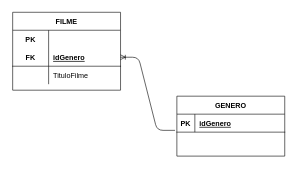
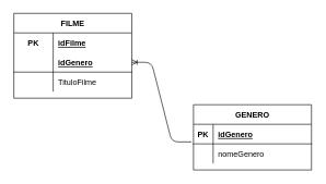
  <mxCell id="0" />
  <mxCell id="1" parent="0" />
  <mxCell id="2" value="FILME" style="shape=table;startSize=30;container=1;collapsible=1;childLayout=tableLayout;fixedRows=1;rowLines=0;fontStyle=1;align=center;resizeLast=1;" vertex="1" parent="1"><mxGeometry x="20" y="20" width="180" height="130" as="geometry" /></mxCell>
  <mxCell id="3" value="" style="shape=partialRectangle;collapsible=0;dropTarget=0;pointerEvents=0;fillColor=none;top=0;left=0;bottom=0;right=0;points=[[0,0.5],[1,0.5]];portConstraint=eastwest;" vertex="1" parent="2"><mxGeometry y="30" width="180" height="30" as="geometry" /></mxCell>
  <mxCell id="4" value="PK" style="shape=partialRectangle;connectable=0;fillColor=none;top=0;left=0;bottom=0;right=0;fontStyle=1;overflow=hidden;" vertex="1" parent="3"><mxGeometry width="60" height="30" as="geometry" /></mxCell>
+ <mxCell id="5" value="idFilme" style="shape=partialRectangle;connectable=0;fillColor=none;top=0;left=0;bottom=0;right=0;align=left;spacingLeft=6;fontStyle=5;overflow=hidden;" vertex="1" parent="3"><mxGeometry x="60" width="120" height="30" as="geometry" /></mxCell>
  <mxCell id="6" value="" style="shape=partialRectangle;collapsible=0;dropTarget=0;pointerEvents=0;fillColor=none;top=0;left=0;bottom=1;right=0;points=[[0,0.5],[1,0.5]];portConstraint=eastwest;" vertex="1" parent="2"><mxGeometry y="60" width="180" height="30" as="geometry" /></mxCell>
- <mxCell id="7" value="FK" style="shape=partialRectangle;connectable=0;fillColor=none;top=0;left=0;bottom=0;right=0;fontStyle=1;overflow=hidden;" vertex="1" parent="6"><mxGeometry width="60" height="30" as="geometry" /></mxCell>
  <mxCell id="8" value="idGenero" style="shape=partialRectangle;connectable=0;fillColor=none;top=0;left=0;bottom=0;right=0;align=left;spacingLeft=6;fontStyle=5;overflow=hidden;" vertex="1" parent="6"><mxGeometry x="60" width="120" height="30" as="geometry" /></mxCell>
  <mxCell id="9" value="" style="shape=partialRectangle;collapsible=0;dropTarget=0;pointerEvents=0;fillColor=none;top=0;left=0;bottom=0;right=0;points=[[0,0.5],[1,0.5]];portConstraint=eastwest;" vertex="1" parent="2"><mxGeometry y="90" width="180" height="30" as="geometry" /></mxCell>
  <mxCell id="10" value="" style="shape=partialRectangle;connectable=0;fillColor=none;top=0;left=0;bottom=0;right=0;editable=1;overflow=hidden;" vertex="1" parent="9"><mxGeometry width="60" height="30" as="geometry" /></mxCell>
  <mxCell id="11" value="TituloFilme" style="shape=partialRectangle;connectable=0;fillColor=none;top=0;left=0;bottom=0;right=0;align=left;spacingLeft=6;overflow=hidden;" vertex="1" parent="9"><mxGeometry x="60" width="120" height="30" as="geometry" /></mxCell>
  <mxCell id="12" value="GENERO" style="shape=table;startSize=30;container=1;collapsible=1;childLayout=tableLayout;fixedRows=1;rowLines=0;fontStyle=1;align=center;resizeLast=1;" vertex="1" parent="1"><mxGeometry x="294" y="160" width="180" height="100" as="geometry" /></mxCell>
  <mxCell id="13" value="" style="shape=partialRectangle;collapsible=0;dropTarget=0;pointerEvents=0;fillColor=none;top=0;left=0;bottom=1;right=0;points=[[0,0.5],[1,0.5]];portConstraint=eastwest;" vertex="1" parent="12"><mxGeometry y="30" width="180" height="30" as="geometry" /></mxCell>
  <mxCell id="14" value="PK" style="shape=partialRectangle;connectable=0;fillColor=none;top=0;left=0;bottom=0;right=0;fontStyle=1;overflow=hidden;" vertex="1" parent="13"><mxGeometry width="30" height="30" as="geometry" /></mxCell>
  <mxCell id="15" value="idGenero" style="shape=partialRectangle;connectable=0;fillColor=none;top=0;left=0;bottom=0;right=0;align=left;spacingLeft=6;fontStyle=5;overflow=hidden;" vertex="1" parent="13"><mxGeometry x="30" width="150" height="30" as="geometry" /></mxCell>
  <mxCell id="16" value="" style="shape=partialRectangle;collapsible=0;dropTarget=0;pointerEvents=0;fillColor=none;top=0;left=0;bottom=0;right=0;points=[[0,0.5],[1,0.5]];portConstraint=eastwest;" vertex="1" parent="12"><mxGeometry y="60" width="180" height="30" as="geometry" /></mxCell>
  <mxCell id="17" value="" style="shape=partialRectangle;connectable=0;fillColor=none;top=0;left=0;bottom=0;right=0;editable=1;overflow=hidden;" vertex="1" parent="16"><mxGeometry width="30" height="30" as="geometry" /></mxCell>
+ <mxCell id="18" value="nomeGenero" style="shape=partialRectangle;connectable=0;fillColor=none;top=0;left=0;bottom=0;right=0;align=left;spacingLeft=6;overflow=hidden;" vertex="1" parent="16"><mxGeometry x="30" width="150" height="30" as="geometry" /></mxCell>
  <mxCell id="19" value="" style="edgeStyle=entityRelationEdgeStyle;fontSize=12;html=1;endArrow=ERoneToMany;entryX=1;entryY=0.5;entryDx=0;entryDy=0;exitX=-0.017;exitY=0.9;exitDx=0;exitDy=0;exitPerimeter=0;" edge="1" parent="1" source="13" target="6"><mxGeometry width="100" height="100" relative="1" as="geometry"><mxPoint x="170" y="490" as="sourcePoint" /><mxPoint x="270" y="390" as="targetPoint" /></mxGeometry></mxCell>
